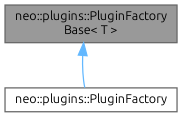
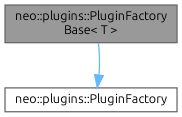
  digraph {
    fontname=Ubuntu
    node [color=gray40 fontname=Ubuntu fontsize=10 shape=box style=filled]
    n1 [fillcolor=grey60 fontcolor=black height=0.2 label="neo::plugins::PluginFactory\lBase\< T \>" width=0.4]
    n2 [fillcolor=white height=0.2 label="neo::plugins::PluginFactory" width=0.4]
-   n1 -> n2 [color=steelblue1 dir=back fontname=Ubuntu fontsize=10 labelfontname=Helvetica labelfontsize=10 style=solid]
+   n2 -> n1 [color=steelblue1 dir=back fontname=Ubuntu fontsize=10 labelfontname=Helvetica labelfontsize=10 style=solid]
  }
